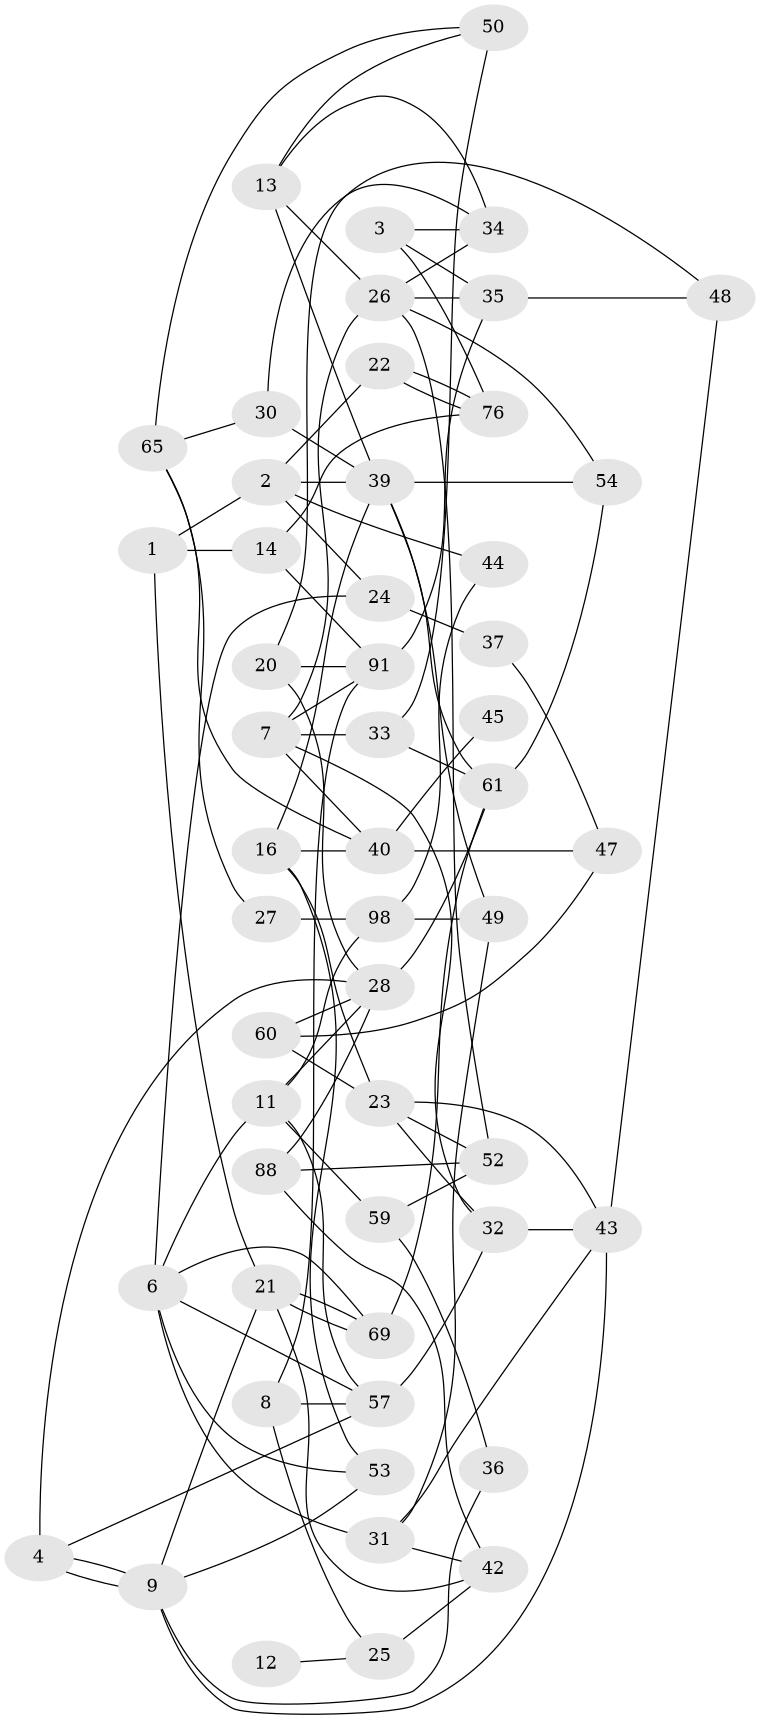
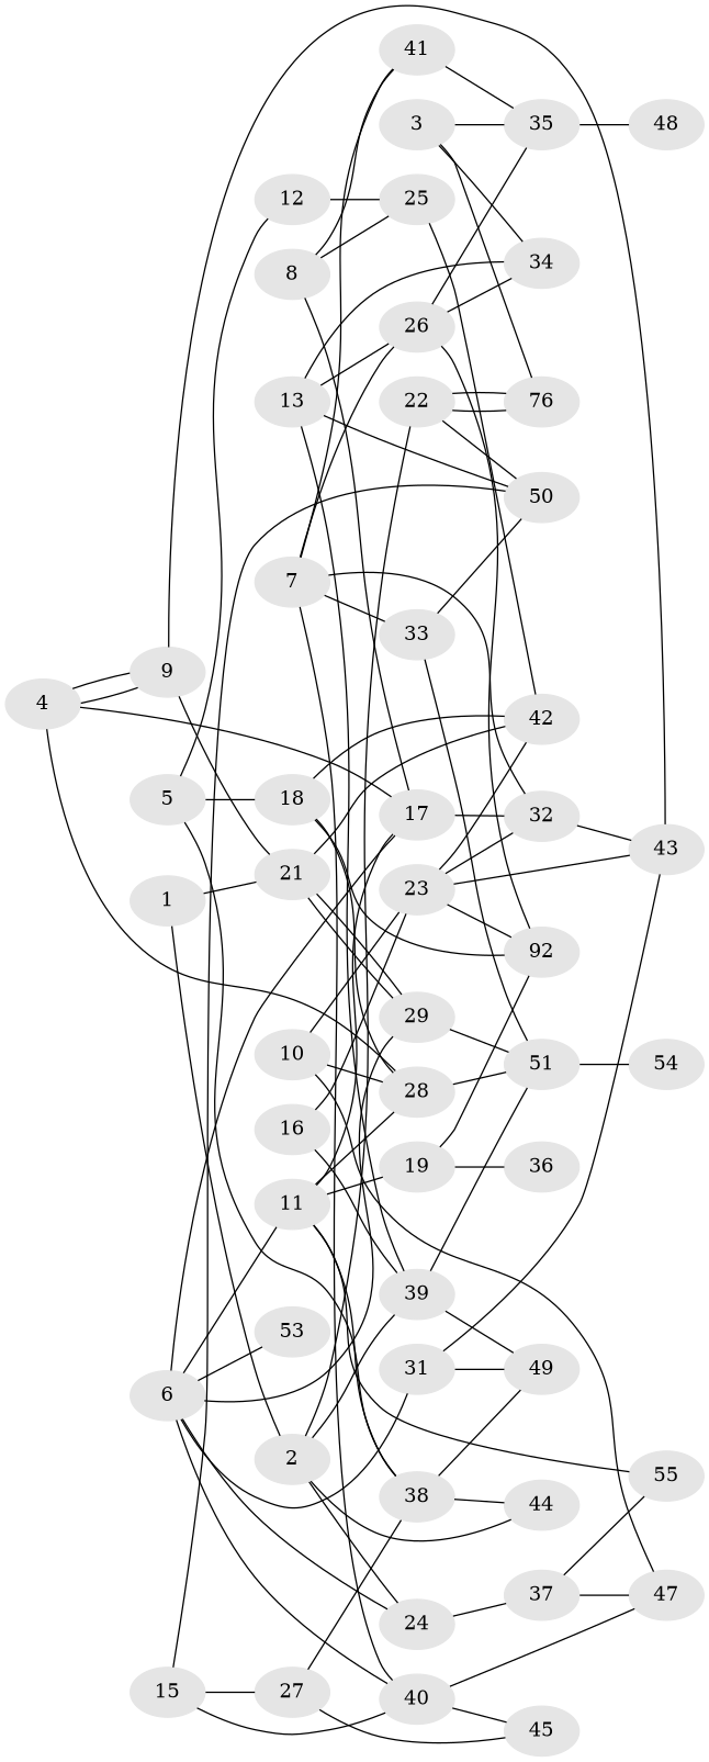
  graph {
    rankdir=LR
    node [color=gray90 style=filled]
    1
    2
-   14
    21
    22
    24
    39
    44
    n9 [label=76]
-   41 [label=91]
-   29 [label=69]
+   41
+   29
    42
    50
    37
    54
-   51 [label=61]
+   51
    49
    3
    34
    35
    48
    4
    9
-   17 [label=57]
+   17
    28
    53
    36
    43
    32
+   5
    12
-   18 [label=88]
-   38 [label=98]
+   18
+   38
    25
    13
    26
-   52
+   52 [label=92]
    6
    11
    31
    40
-   19 [label=59]
+   19
+   55
    47
    45
    7
    33
    8
-   20
-   10 [label=60]
+   10
    23
-   15 [label=65]
+   15
    27
-   30
    16
    1 -- 2
-   1 -- 14
    1 -- 21
    2 -- 22
    2 -- 24
    2 -- 39
    2 -- 44
-   14 -- n9
-   14 -- 41
    21 -- 29
    21 -- 29
    21 -- 42
    22 -- n9
    22 -- n9
+   22 -- 50
    24 -- 37
-   39 -- 54
    39 -- 51
    39 -- 49
    41 -- 35
    29 -- 51
+   37 -- 55
    37 -- 47
    51 -- 54
    3 -- n9
    3 -- 34
    3 -- 35
    35 -- 48
    4 -- 9
    4 -- 9
    4 -- 17
    4 -- 28
    9 -- 21
-   9 -- 53
-   9 -- 36
    9 -- 43
    17 -- 32
    28 -- 51
-   43 -- 48
    32 -- 43
+   5 -- 12
+   5 -- 18
+   5 -- 38
    12 -- 25
    18 -- 42
    18 -- 28
    18 -- 52
    38 -- 44
    38 -- 49
    25 -- 42
    13 -- 39
    13 -- 50
    13 -- 34
    13 -- 26
-   26 -- 54
    26 -- 34
    26 -- 35
    26 -- 52
    6 -- 24
    6 -- 29
    6 -- 17
    6 -- 53
    6 -- 11
    6 -- 31
-   16 -- 40
+   6 -- 40
    11 -- 17
    11 -- 28
    11 -- 38
    11 -- 19
+   11 -- 55
    31 -- 49
    31 -- 43
    40 -- 47
    40 -- 45
    19 -- 36
    19 -- 52
    7 -- 41
    7 -- 32
    7 -- 26
    7 -- 40
    7 -- 33
    33 -- 50
    33 -- 51
    8 -- 41
    8 -- 17
    8 -- 25
-   20 -- 41
-   20 -- 48
-   20 -- 28
    10 -- 28
    10 -- 47
    10 -- 23
-   31 -- 42
+   23 -- 42
    23 -- 43
    23 -- 32
    23 -- 52
    15 -- 50
    15 -- 40
    15 -- 27
-   15 -- 30
    27 -- 38
-   30 -- 39
-   30 -- 34
+   27 -- 45
    16 -- 39
-   16 -- 53
    16 -- 23
  }
